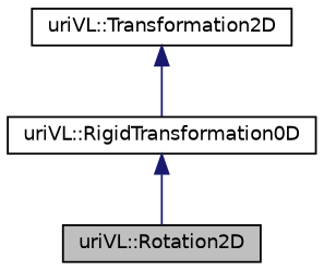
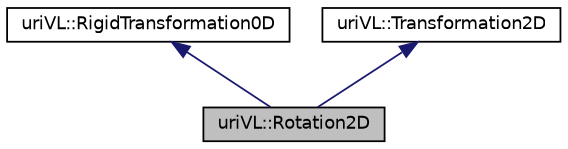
  digraph {
    node [color=black fillcolor=white fontname=Helvetica fontsize=10 shape=record style=filled]
    edge [color=midnightblue dir=back fontname=Helvetica fontsize=10 labelfontname=Helvetica labelfontsize=10 style=solid]
    n1 [fillcolor=grey75 fontcolor=black height=0.2 label="uriVL::Rotation2D" width=0.4]
    n2 [height=0.2 label="uriVL::RigidTransformation0D" width=0.4]
    n3 [height=0.2 label="uriVL::Transformation2D" width=0.4]
    n2 -> n1
-   n3 -> n2
+   n3 -> n1
  }
